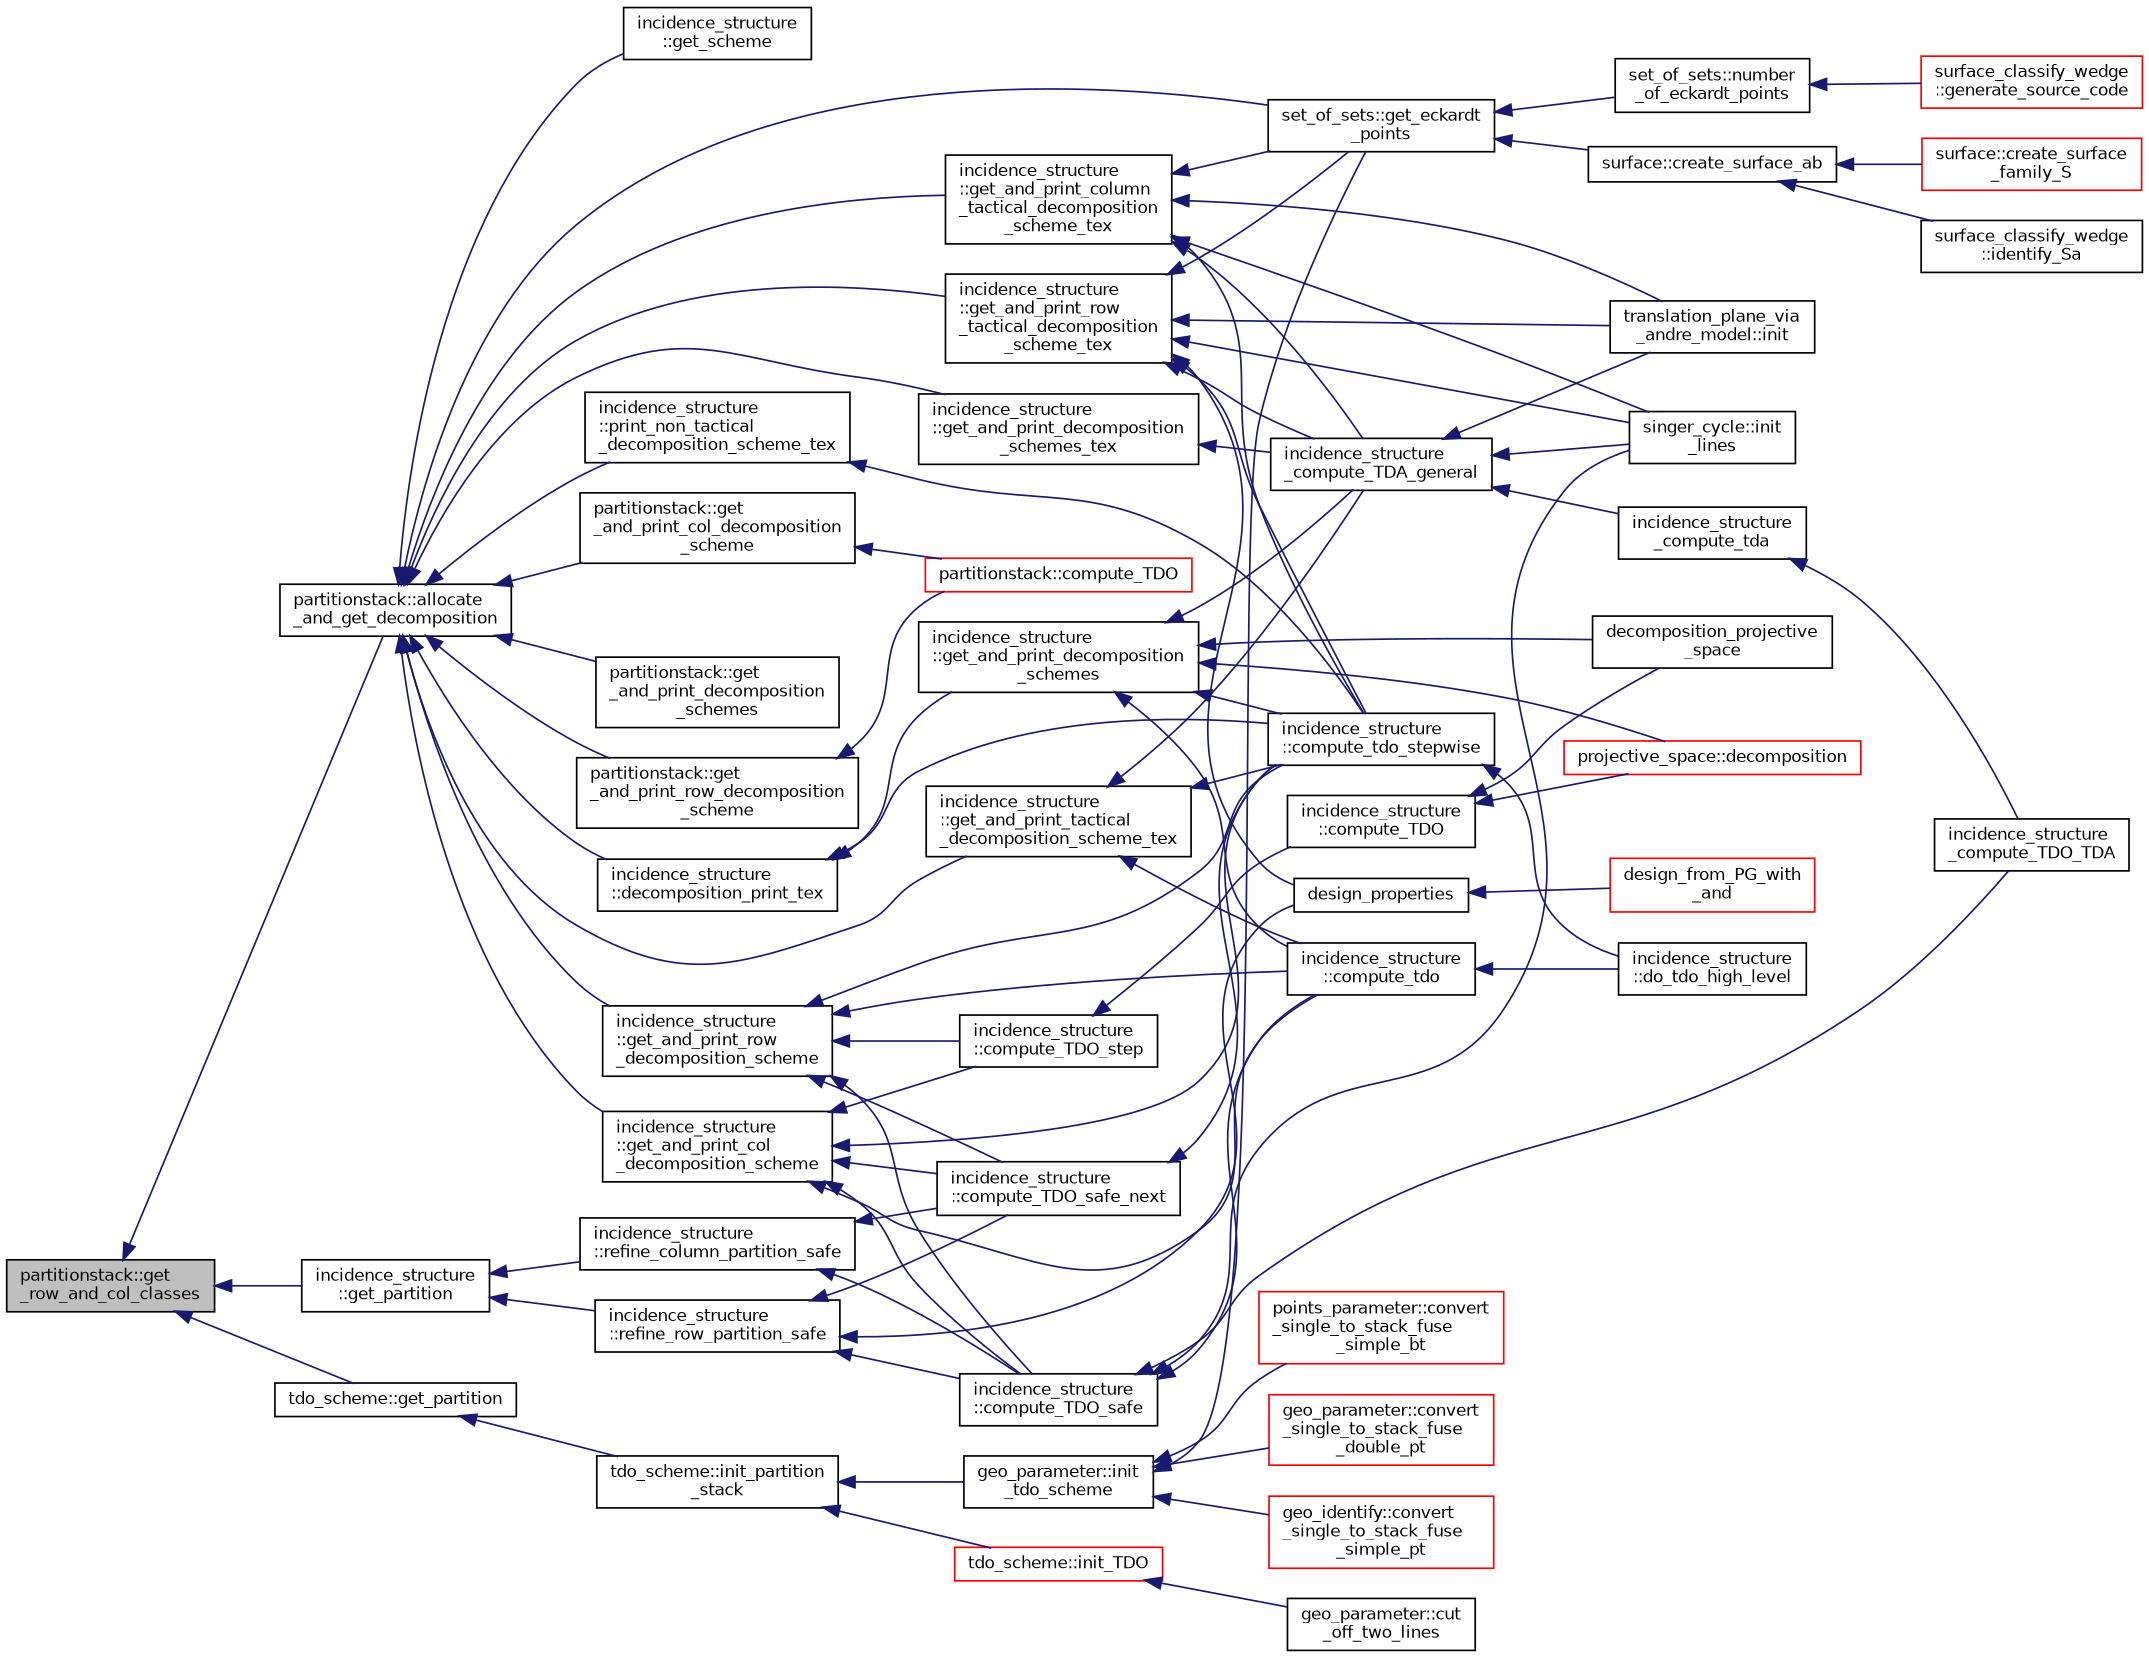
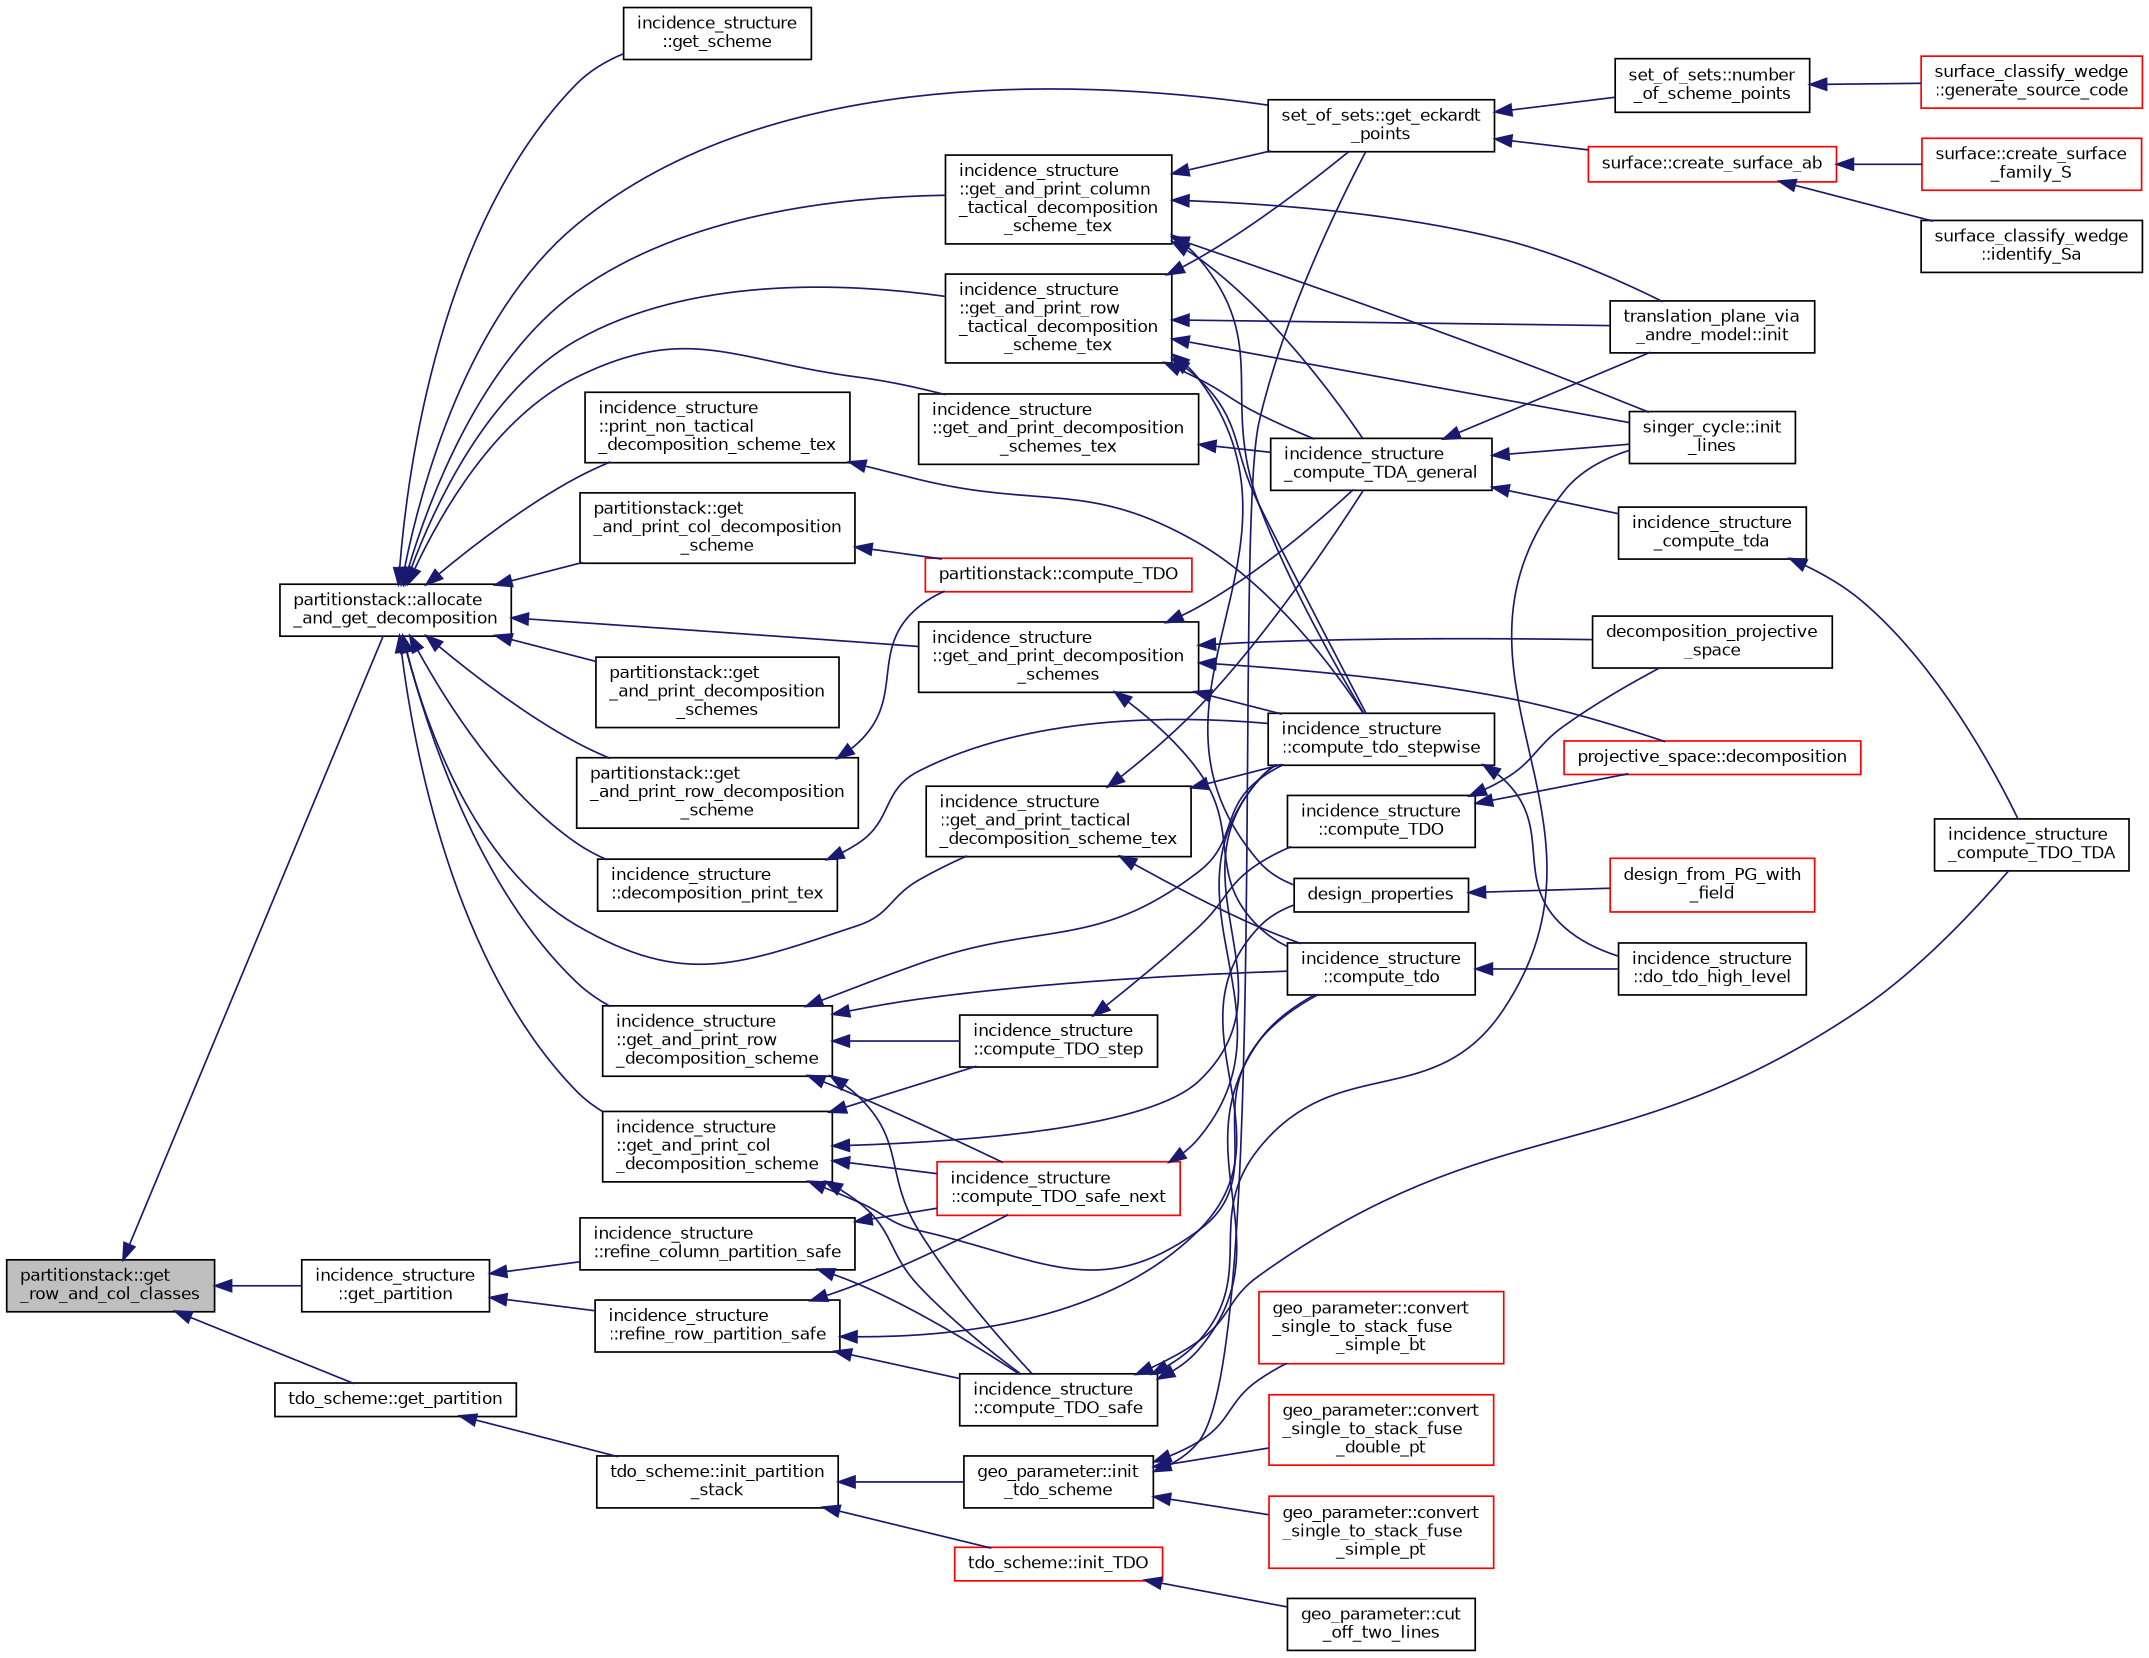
  digraph {
    rankdir=LR
    node [color=black fillcolor=white fontname=Helvetica fontsize=10 shape=record style=filled]
    edge [color=midnightblue dir=back fontname=Helvetica fontsize=10 labelfontname=Helvetica labelfontsize=10 style=solid]
    n1 [fillcolor=grey75 fontcolor=black height=0.2 label="partitionstack::get\l_row_and_col_classes" width=0.4]
    n2 [height=0.2 label="partitionstack::allocate\l_and_get_decomposition" width=0.4]
    n3 [height=0.2 label="incidence_structure\l::get_partition" width=0.4]
    n4 [height=0.2 label="tdo_scheme::get_partition" width=0.4]
    n5 [height=0.2 label="partitionstack::get\l_and_print_row_decomposition\l_scheme" width=0.4]
    n6 [height=0.2 label="partitionstack::get\l_and_print_col_decomposition\l_scheme" width=0.4]
    n7 [height=0.2 label="partitionstack::get\l_and_print_decomposition\l_schemes" width=0.4]
    n8 [height=0.2 label="set_of_sets::get_eckardt\l_points" width=0.4]
    n9 [height=0.2 label="incidence_structure\l::get_and_print_row\l_decomposition_scheme" width=0.4]
    n10 [height=0.2 label="incidence_structure\l::get_and_print_col\l_decomposition_scheme" width=0.4]
    n11 [height=0.2 label="incidence_structure\l::get_and_print_decomposition\l_schemes" width=0.4]
    n12 [height=0.2 label="incidence_structure\l::get_and_print_decomposition\l_schemes_tex" width=0.4]
    n13 [height=0.2 label="incidence_structure\l::get_and_print_tactical\l_decomposition_scheme_tex" width=0.4]
    n14 [height=0.2 label="incidence_structure\l::get_scheme" width=0.4]
    n15 [height=0.2 label="incidence_structure\l::get_and_print_row\l_tactical_decomposition\l_scheme_tex" width=0.4]
    n16 [height=0.2 label="incidence_structure\l::get_and_print_column\l_tactical_decomposition\l_scheme_tex" width=0.4]
    n17 [height=0.2 label="incidence_structure\l::print_non_tactical\l_decomposition_scheme_tex" width=0.4]
    n18 [height=0.2 label="incidence_structure\l::decomposition_print_tex" width=0.4]
    n19 [height=0.2 label="incidence_structure\l::refine_column_partition_safe" width=0.4]
    n20 [height=0.2 label="incidence_structure\l::refine_row_partition_safe" width=0.4]
    n21 [height=0.2 label="tdo_scheme::init_partition\l_stack" width=0.4]
    n22 [color=red height=0.2 label="partitionstack::compute_TDO" width=0.4]
-   n23 [height=0.2 label="set_of_sets::number\l_of_eckardt_points" width=0.4]
-   n24 [height=0.2 label="surface::create_surface_ab" width=0.4]
-   n25 [height=0.2 label="incidence_structure\l::compute_TDO_safe_next" width=0.4]
+   n23 [height=0.2 label="set_of_sets::number\l_of_scheme_points" width=0.4]
+   n24 [color=red height=0.2 label="surface::create_surface_ab" width=0.4]
+   n25 [color=red height=0.2 label="incidence_structure\l::compute_TDO_safe_next" width=0.4]
    n26 [height=0.2 label="incidence_structure\l::compute_tdo_stepwise" width=0.4]
    n27 [height=0.2 label="incidence_structure\l::compute_TDO_safe" width=0.4]
    n28 [height=0.2 label="incidence_structure\l::compute_tdo" width=0.4]
    n29 [height=0.2 label="incidence_structure\l::compute_TDO_step" width=0.4]
    n30 [height=0.2 label="decomposition_projective\l_space" width=0.4]
    n31 [color=red height=0.2 label="projective_space::decomposition" width=0.4]
    n32 [height=0.2 label="incidence_structure\l_compute_TDA_general" width=0.4]
    n33 [height=0.2 label="singer_cycle::init\l_lines" width=0.4]
    n34 [height=0.2 label="translation_plane_via\l_andre_model::init" width=0.4]
    n35 [height=0.2 label=design_properties width=0.4]
    n36 [color=red height=0.2 label="surface_classify_wedge\l::generate_source_code" width=0.4]
    n37 [color=red height=0.2 label="surface::create_surface\l_family_S" width=0.4]
    n38 [height=0.2 label="surface_classify_wedge\l::identify_Sa" width=0.4]
    n39 [height=0.2 label="incidence_structure\l::do_tdo_high_level" width=0.4]
    n40 [height=0.2 label="incidence_structure\l_compute_TDO_TDA" width=0.4]
    n41 [height=0.2 label="incidence_structure\l::compute_TDO" width=0.4]
    n42 [height=0.2 label="incidence_structure\l_compute_tda" width=0.4]
-   n43 [color=red height=0.2 label="design_from_PG_with\l_and" width=0.4]
+   n43 [color=red height=0.2 label="design_from_PG_with\l_field" width=0.4]
    n44 [height=0.2 label="geo_parameter::init\l_tdo_scheme" width=0.4]
    n45 [color=red height=0.2 label="tdo_scheme::init_TDO" width=0.4]
-   n46 [color=red height=0.2 label="geo_identify::convert\l_single_to_stack_fuse\l_simple_pt" width=0.4]
-   n47 [color=red height=0.2 label="points_parameter::convert\l_single_to_stack_fuse\l_simple_bt" width=0.4]
+   n46 [color=red height=0.2 label="geo_parameter::convert\l_single_to_stack_fuse\l_simple_pt" width=0.4]
+   n47 [color=red height=0.2 label="geo_parameter::convert\l_single_to_stack_fuse\l_simple_bt" width=0.4]
    n48 [color=red height=0.2 label="geo_parameter::convert\l_single_to_stack_fuse\l_double_pt" width=0.4]
    n49 [height=0.2 label="geo_parameter::cut\l_off_two_lines" width=0.4]
    n1 -> n2
    n1 -> n3
    n1 -> n4
    n2 -> n5
    n2 -> n6
    n2 -> n7
    n2 -> n8
    n2 -> n9
    n2 -> n10
-   n18 -> n11
+   n2 -> n11
    n2 -> n12
    n2 -> n13
    n2 -> n14
    n2 -> n15
    n2 -> n16
    n2 -> n17
    n2 -> n18
    n3 -> n19
    n3 -> n20
    n4 -> n21
    n5 -> n22
    n6 -> n22
    n8 -> n23
    n8 -> n24
    n9 -> n25
    n9 -> n26
    n9 -> n27
    n9 -> n28
    n9 -> n29
    n10 -> n25
    n10 -> n26
    n10 -> n27
    n10 -> n28
    n10 -> n29
    n11 -> n26
    n11 -> n28
    n11 -> n30
    n11 -> n31
    n11 -> n32
    n12 -> n32
    n13 -> n26
    n13 -> n28
    n13 -> n32
    n15 -> n8
    n15 -> n26
    n15 -> n32
    n15 -> n33
    n15 -> n34
    n15 -> n35
    n16 -> n8
    n16 -> n26
    n16 -> n32
    n16 -> n33
    n16 -> n34
    n17 -> n26
    n18 -> n26
    n19 -> n25
    n19 -> n27
    n20 -> n25
    n20 -> n27
    n20 -> n35
    n21 -> n44
    n21 -> n45
    n23 -> n36
    n24 -> n37
    n24 -> n38
    n25 -> n26
    n26 -> n39
    n27 -> n28
    n27 -> n33
    n27 -> n40
    n28 -> n39
    n29 -> n41
    n32 -> n33
    n32 -> n34
    n32 -> n42
    n35 -> n43
    n41 -> n30
    n41 -> n31
    n42 -> n40
    n44 -> n8
    n44 -> n46
    n44 -> n47
    n44 -> n48
    n45 -> n49
  }
